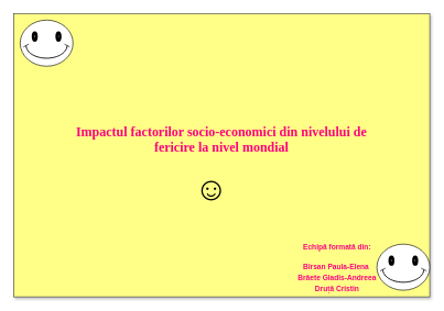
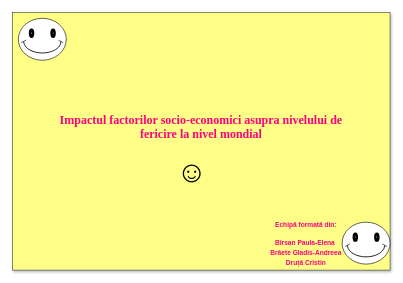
  <mxCell id="0" />
  <mxCell id="1" parent="0" />
  <mxCell id="2" value="" style="rounded=0;whiteSpace=wrap;html=1;fillColor=#ffff88;strokeColor=#36393d;shadow=1;" parent="1" vertex="1"><mxGeometry x="20" y="20" width="630" height="430" as="geometry" /></mxCell>
  <mxCell id="3" value="" style="verticalLabelPosition=bottom;verticalAlign=top;html=1;shape=mxgraph.basic.smiley" vertex="1" parent="1"><mxGeometry x="570" y="370" width="80" height="70" as="geometry" /></mxCell>
  <mxCell id="4" value="&lt;h3&gt;&lt;font style=&quot;font-size: 11px;&quot; color=&quot;#ff0080&quot;&gt;Echipă formată din:&lt;/font&gt;&lt;/h3&gt;&lt;h3&gt;&lt;font style=&quot;font-size: 11px;&quot; color=&quot;#ff0080&quot;&gt;Bîrsan Paula-Elena&amp;nbsp;&lt;br&gt;Brăete Gladis-Andreea&lt;br&gt;Druță Cristin&lt;/font&gt;&lt;/h3&gt;" style="text;html=1;align=center;verticalAlign=middle;whiteSpace=wrap;rounded=0;" vertex="1" parent="1"><mxGeometry x="400" y="390" width="220" height="30" as="geometry" /></mxCell>
  <mxCell id="5" value="" style="verticalLabelPosition=bottom;verticalAlign=top;html=1;shape=mxgraph.basic.smiley" vertex="1" parent="1"><mxGeometry x="30" y="30" width="80" height="70" as="geometry" /></mxCell>
- <mxCell id="6" value="&lt;font face=&quot;Comic Sans MS&quot; color=&quot;#ff0080&quot; style=&quot;font-size: 20px;&quot;&gt;&lt;b&gt;Impactul factorilor socio-economici din nivelului de fericire la nivel mondial&lt;/b&gt;&lt;/font&gt;" style="text;html=1;align=center;verticalAlign=middle;whiteSpace=wrap;rounded=0;" vertex="1" parent="1"><mxGeometry x="85" y="190" width="500" height="40" as="geometry" /></mxCell>
+ <mxCell id="6" value="&lt;font face=&quot;Comic Sans MS&quot; color=&quot;#ff0080&quot; style=&quot;font-size: 20px;&quot;&gt;&lt;b&gt;Impactul factorilor socio-economici asupra nivelului de fericire la nivel mondial&lt;/b&gt;&lt;/font&gt;" style="text;html=1;align=center;verticalAlign=middle;whiteSpace=wrap;rounded=0;" vertex="1" parent="1"><mxGeometry x="85" y="190" width="500" height="40" as="geometry" /></mxCell>
  <mxCell id="7" value="&lt;font style=&quot;font-size: 50px;&quot;&gt;☺️&lt;/font&gt;" style="text;html=1;align=center;verticalAlign=middle;whiteSpace=wrap;rounded=0;" vertex="1" parent="1"><mxGeometry x="290" y="270" width="60" height="30" as="geometry" /></mxCell>
